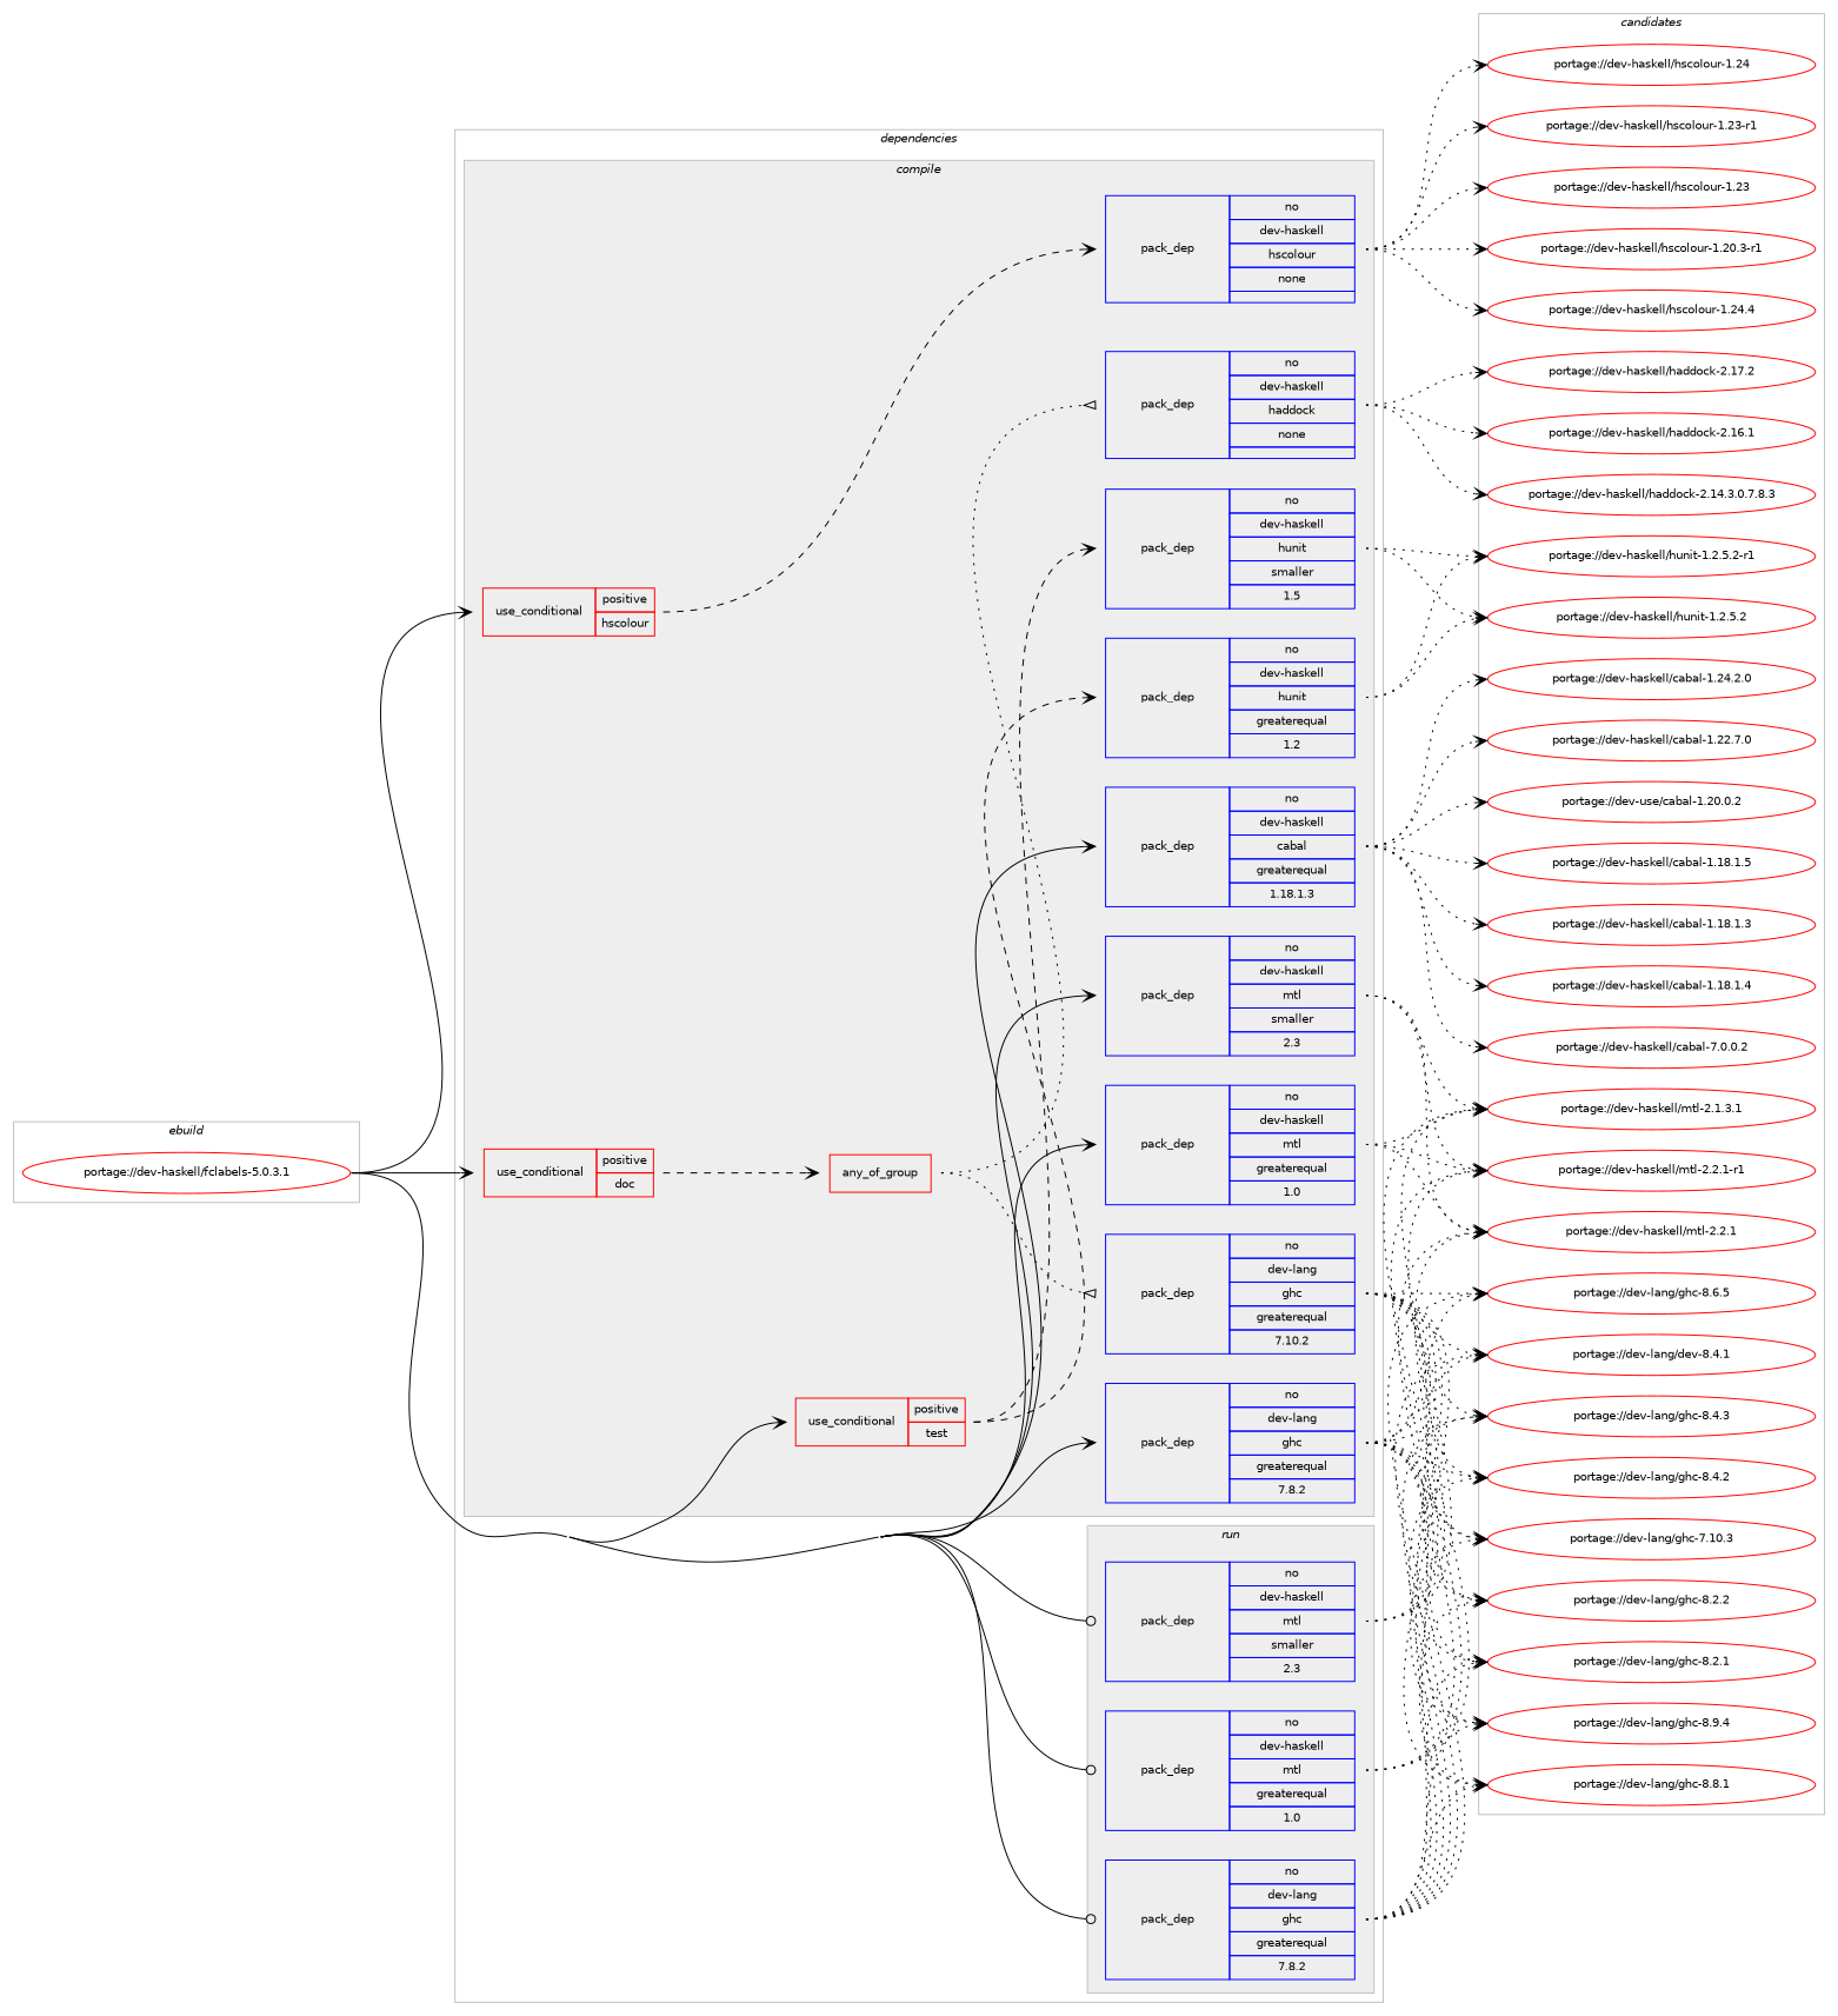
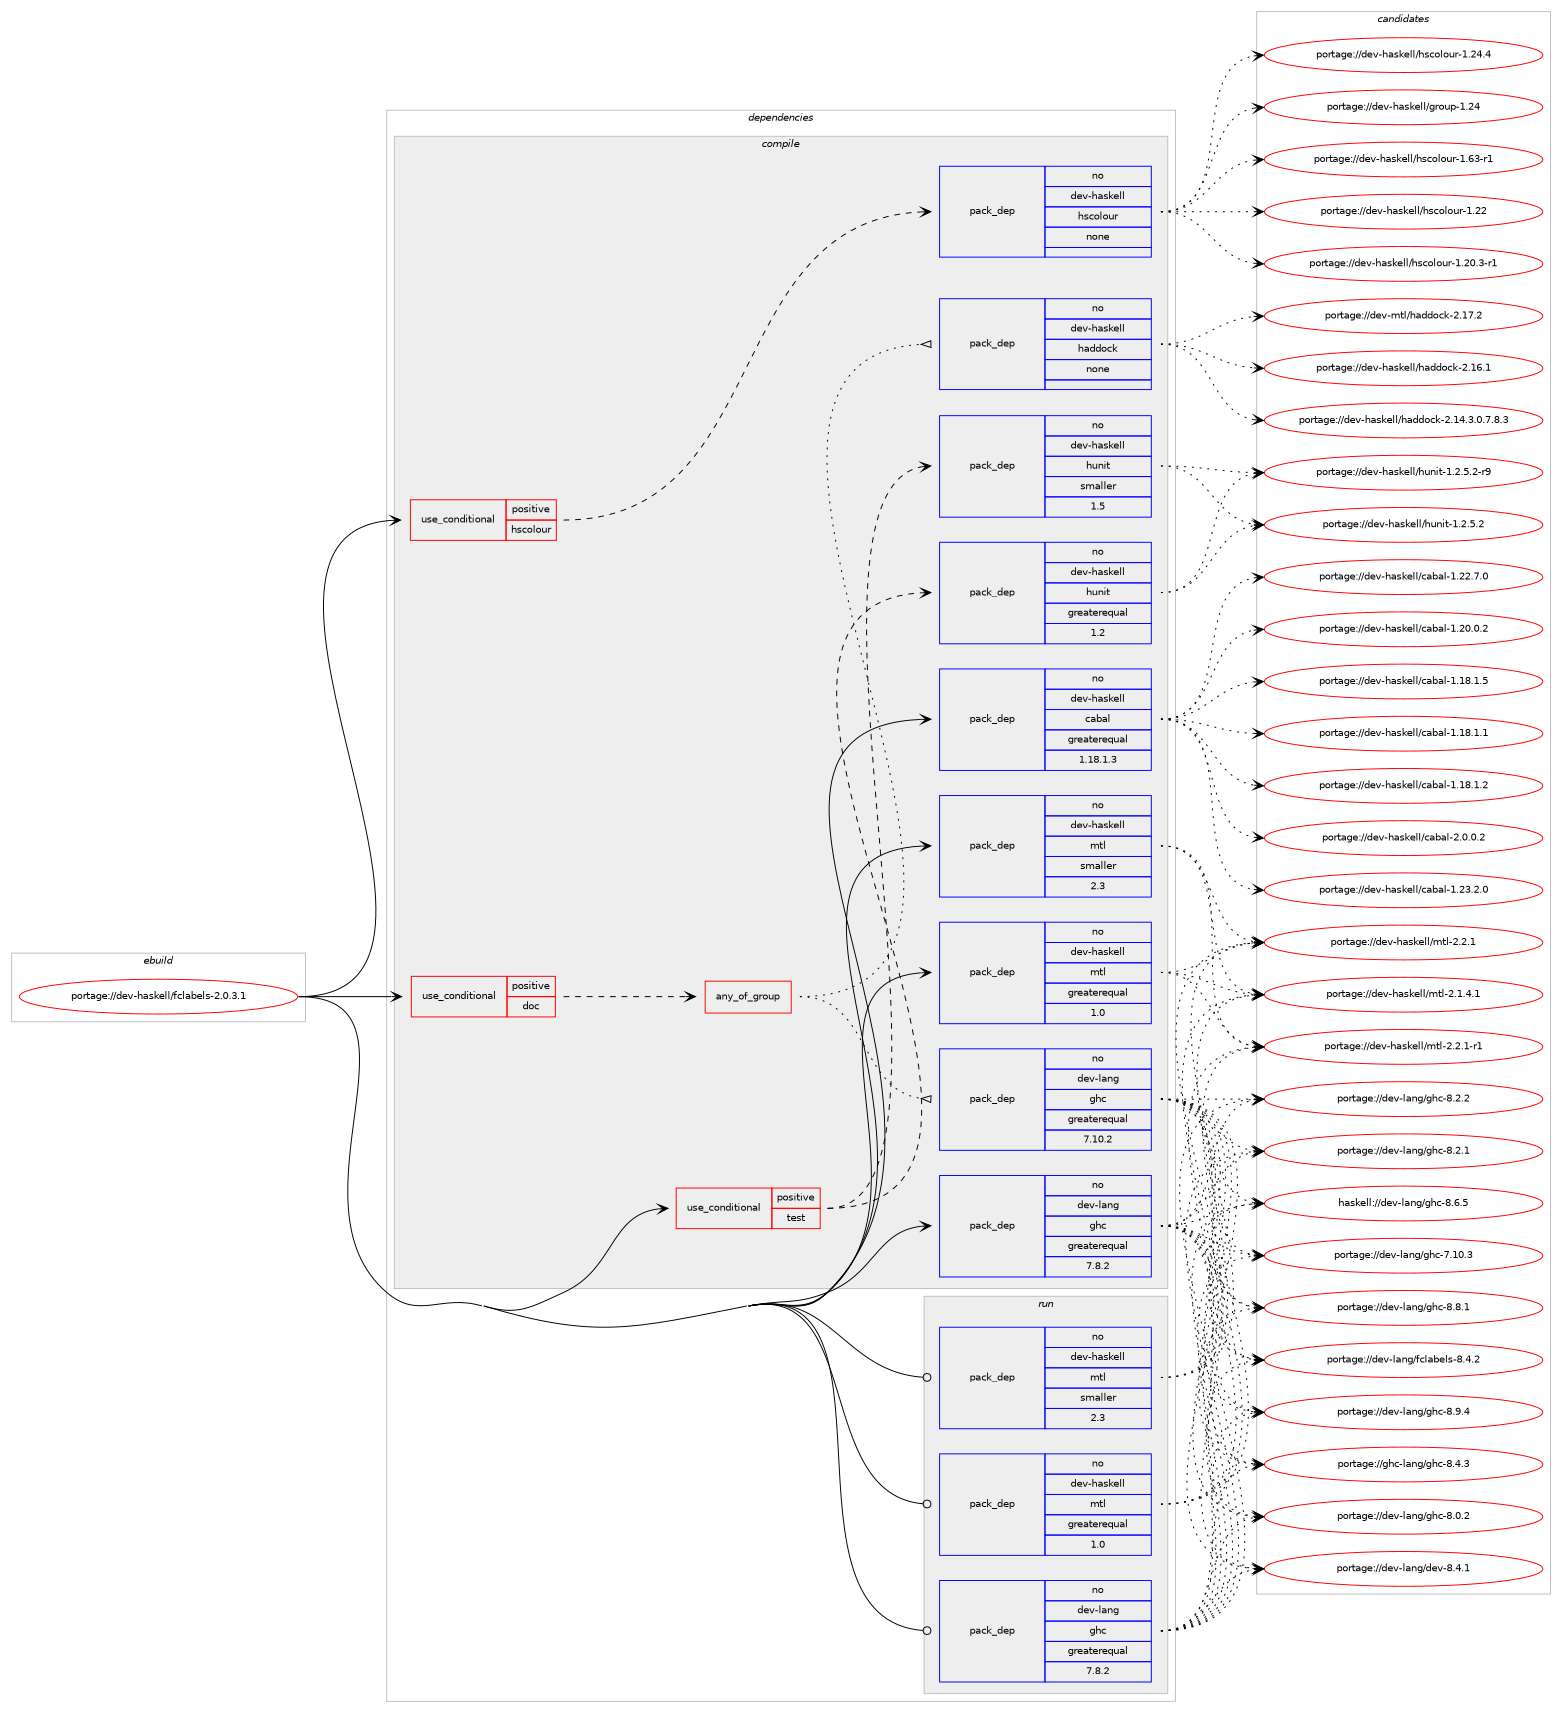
  digraph {
    compound=true
    concentrate=true
    fontname=Helvetica
    fontsize=10
    newrank=true
    rankdir=LR
    ranksep=1.5
    node [color=red fontname=Helvetica fontsize=10]
    edge [arrowhead=vee headport=w style=dotted tailport=e weight=100]
-   n1 [label="portage://dev-haskell/fclabels-5.0.3.1" width=4]
+   n1 [label="portage://dev-haskell/fclabels-2.0.3.1" width=4]
    n2 [color=blue label=<<TABLE BORDER="0" CELLBORDER="1" CELLSPACING="0" CELLPADDING="4" WIDTH="220"><TR><TD ROWSPAN="6" CELLPADDING="30">pack_dep</TD></TR><TR><TD WIDTH="110">no</TD></TR><TR><TD>dev-haskell</TD></TR><TR><TD>haddock</TD></TR><TR><TD>none</TD></TR><TR><TD></TD></TR></TABLE>> shape=none]
    n3 [color=blue label=<<TABLE BORDER="0" CELLBORDER="1" CELLSPACING="0" CELLPADDING="4" WIDTH="220"><TR><TD ROWSPAN="6" CELLPADDING="30">pack_dep</TD></TR><TR><TD WIDTH="110">no</TD></TR><TR><TD>dev-lang</TD></TR><TR><TD>ghc</TD></TR><TR><TD>greaterequal</TD></TR><TR><TD>7.10.2</TD></TR></TABLE>> shape=none]
    n4 [label=<<TABLE BORDER="0" CELLBORDER="1" CELLSPACING="0" CELLPADDING="4"><TR><TD CELLPADDING="10">any_of_group</TD></TR></TABLE>> shape=none]
    n5 [label=<<TABLE BORDER="0" CELLBORDER="1" CELLSPACING="0" CELLPADDING="4"><TR><TD ROWSPAN="3" CELLPADDING="10">use_conditional</TD></TR><TR><TD>positive</TD></TR><TR><TD>doc</TD></TR></TABLE>> shape=none]
    n6 [color=blue label=<<TABLE BORDER="0" CELLBORDER="1" CELLSPACING="0" CELLPADDING="4" WIDTH="220"><TR><TD ROWSPAN="6" CELLPADDING="30">pack_dep</TD></TR><TR><TD WIDTH="110">no</TD></TR><TR><TD>dev-haskell</TD></TR><TR><TD>hscolour</TD></TR><TR><TD>none</TD></TR><TR><TD></TD></TR></TABLE>> shape=none]
    n7 [label=<<TABLE BORDER="0" CELLBORDER="1" CELLSPACING="0" CELLPADDING="4"><TR><TD ROWSPAN="3" CELLPADDING="10">use_conditional</TD></TR><TR><TD>positive</TD></TR><TR><TD>hscolour</TD></TR></TABLE>> shape=none]
    n8 [color=blue label=<<TABLE BORDER="0" CELLBORDER="1" CELLSPACING="0" CELLPADDING="4" WIDTH="220"><TR><TD ROWSPAN="6" CELLPADDING="30">pack_dep</TD></TR><TR><TD WIDTH="110">no</TD></TR><TR><TD>dev-haskell</TD></TR><TR><TD>hunit</TD></TR><TR><TD>greaterequal</TD></TR><TR><TD>1.2</TD></TR></TABLE>> shape=none]
    n9 [color=blue label=<<TABLE BORDER="0" CELLBORDER="1" CELLSPACING="0" CELLPADDING="4" WIDTH="220"><TR><TD ROWSPAN="6" CELLPADDING="30">pack_dep</TD></TR><TR><TD WIDTH="110">no</TD></TR><TR><TD>dev-haskell</TD></TR><TR><TD>hunit</TD></TR><TR><TD>smaller</TD></TR><TR><TD>1.5</TD></TR></TABLE>> shape=none]
    n10 [label=<<TABLE BORDER="0" CELLBORDER="1" CELLSPACING="0" CELLPADDING="4"><TR><TD ROWSPAN="3" CELLPADDING="10">use_conditional</TD></TR><TR><TD>positive</TD></TR><TR><TD>test</TD></TR></TABLE>> shape=none]
    n11 [color=blue label=<<TABLE BORDER="0" CELLBORDER="1" CELLSPACING="0" CELLPADDING="4" WIDTH="220"><TR><TD ROWSPAN="6" CELLPADDING="30">pack_dep</TD></TR><TR><TD WIDTH="110">no</TD></TR><TR><TD>dev-haskell</TD></TR><TR><TD>cabal</TD></TR><TR><TD>greaterequal</TD></TR><TR><TD>1.18.1.3</TD></TR></TABLE>> shape=none]
    n12 [color=blue label=<<TABLE BORDER="0" CELLBORDER="1" CELLSPACING="0" CELLPADDING="4" WIDTH="220"><TR><TD ROWSPAN="6" CELLPADDING="30">pack_dep</TD></TR><TR><TD WIDTH="110">no</TD></TR><TR><TD>dev-haskell</TD></TR><TR><TD>mtl</TD></TR><TR><TD>smaller</TD></TR><TR><TD>2.3</TD></TR></TABLE>> shape=none]
    n13 [color=blue label=<<TABLE BORDER="0" CELLBORDER="1" CELLSPACING="0" CELLPADDING="4" WIDTH="220"><TR><TD ROWSPAN="6" CELLPADDING="30">pack_dep</TD></TR><TR><TD WIDTH="110">no</TD></TR><TR><TD>dev-haskell</TD></TR><TR><TD>mtl</TD></TR><TR><TD>greaterequal</TD></TR><TR><TD>1.0</TD></TR></TABLE>> shape=none]
    n14 [color=blue label=<<TABLE BORDER="0" CELLBORDER="1" CELLSPACING="0" CELLPADDING="4" WIDTH="220"><TR><TD ROWSPAN="6" CELLPADDING="30">pack_dep</TD></TR><TR><TD WIDTH="110">no</TD></TR><TR><TD>dev-lang</TD></TR><TR><TD>ghc</TD></TR><TR><TD>greaterequal</TD></TR><TR><TD>7.8.2</TD></TR></TABLE>> shape=none]
    n15 [color=blue label=<<TABLE BORDER="0" CELLBORDER="1" CELLSPACING="0" CELLPADDING="4" WIDTH="220"><TR><TD ROWSPAN="6" CELLPADDING="30">pack_dep</TD></TR><TR><TD WIDTH="110">no</TD></TR><TR><TD>dev-haskell</TD></TR><TR><TD>mtl</TD></TR><TR><TD>greaterequal</TD></TR><TR><TD>1.0</TD></TR></TABLE>> shape=none]
    n16 [color=blue label=<<TABLE BORDER="0" CELLBORDER="1" CELLSPACING="0" CELLPADDING="4" WIDTH="220"><TR><TD ROWSPAN="6" CELLPADDING="30">pack_dep</TD></TR><TR><TD WIDTH="110">no</TD></TR><TR><TD>dev-haskell</TD></TR><TR><TD>mtl</TD></TR><TR><TD>smaller</TD></TR><TR><TD>2.3</TD></TR></TABLE>> shape=none]
    n17 [color=blue label=<<TABLE BORDER="0" CELLBORDER="1" CELLSPACING="0" CELLPADDING="4" WIDTH="220"><TR><TD ROWSPAN="6" CELLPADDING="30">pack_dep</TD></TR><TR><TD WIDTH="110">no</TD></TR><TR><TD>dev-lang</TD></TR><TR><TD>ghc</TD></TR><TR><TD>greaterequal</TD></TR><TR><TD>7.8.2</TD></TR></TABLE>> shape=none]
    n18 [label="portage://dev-lang/ghc-8.8.1" width=4]
-   n19 [label="portage://dev-lang/ghc-8.6.5" width=4]
+   n19 [label="haskell://dev-lang/ghc-8.6.5" width=4]
    n20 [label="portage://dev-lang/ghc-8.9.4" width=4]
-   n21 [label="portage://dev-lang/ghc-8.4.3" width=4]
-   n22 [label="portage://dev-lang/ghc-8.4.2" width=4]
+   n21 [label="portage://ghc-lang/ghc-8.4.3" width=4]
+   n22 [label="portage://dev-lang/fclabels-8.4.2" width=4]
    n23 [label="portage://dev-lang/dev-8.4.1" width=4]
    n24 [label="portage://dev-lang/ghc-8.2.2" width=4]
    n25 [label="portage://dev-lang/ghc-8.2.1" width=4]
+   n26 [label="portage://dev-lang/ghc-8.0.2" width=4]
    n27 [label="portage://dev-lang/ghc-7.10.3" width=4]
-   n28 [label="portage://dev-haskell/haddock-2.17.2" width=4]
+   n28 [label="portage://dev-mtl/haddock-2.17.2" width=4]
    n29 [label="portage://dev-haskell/haddock-2.16.1" width=4]
    n30 [label="portage://dev-haskell/haddock-2.14.3.0.7.8.3" width=4]
    n31 [label="portage://dev-haskell/hscolour-1.24.4" width=4]
-   n32 [label="portage://dev-haskell/hscolour-1.24" width=4]
-   n33 [label="portage://dev-haskell/hscolour-1.23-r1" width=4]
-   n34 [label="portage://dev-haskell/hscolour-1.23" width=4]
+   n32 [label="portage://dev-haskell/group-1.24" width=4]
+   n33 [label="portage://dev-haskell/hscolour-1.63-r1" width=4]
+   n34 [label="portage://dev-haskell/hscolour-1.22" width=4]
    n35 [label="portage://dev-haskell/hscolour-1.20.3-r1" width=4]
-   n36 [label="portage://dev-haskell/hunit-1.2.5.2-r1" width=4]
+   n36 [label="portage://dev-haskell/hunit-1.2.5.2-r9" width=4]
    n37 [label="portage://dev-haskell/hunit-1.2.5.2" width=4]
-   n38 [label="portage://dev-haskell/cabal-7.0.0.2" width=4]
-   n39 [label="portage://dev-haskell/cabal-1.24.2.0" width=4]
+   n38 [label="portage://dev-haskell/cabal-2.0.0.2" width=4]
+   n39 [label="portage://dev-haskell/cabal-1.23.2.0" width=4]
    n40 [label="portage://dev-haskell/cabal-1.22.7.0" width=4]
-   n41 [label="portage://dev-use/cabal-1.20.0.2" width=4]
+   n41 [label="portage://dev-haskell/cabal-1.20.0.2" width=4]
    n42 [label="portage://dev-haskell/cabal-1.18.1.5" width=4]
-   n43 [label="portage://dev-haskell/cabal-1.18.1.3" width=4]
-   n44 [label="portage://dev-haskell/cabal-1.18.1.4" width=4]
+   n43 [label="portage://dev-haskell/cabal-1.18.1.1" width=4]
+   n44 [label="portage://dev-haskell/cabal-1.18.1.2" width=4]
    n45 [label="portage://dev-haskell/mtl-2.2.1-r1" width=4]
    n46 [label="portage://dev-haskell/mtl-2.2.1" width=4]
-   n47 [label="portage://dev-haskell/mtl-2.1.3.1" width=4]
+   n47 [label="portage://dev-haskell/mtl-2.1.4.1" width=4]
    subgraph cluster_1 {
      color=gray
      label=<<i>ebuild</i>>
      n1
    }
    subgraph cluster_2 {
      color=gray
      label=<<i>dependencies</i>>
      subgraph cluster_3 {
        color=gray
        fillcolor="#eeeeee"
        label=<<i>compile</i>>
        style=filled
        subgraph sub_4 {
          color=gray
          fillcolor="#eeeeee"
          label=<<i>compile</i>>
          style=filled
          n5
          subgraph sub_5 {
            color=gray
            fillcolor="#eeeeee"
            label=<<i>compile</i>>
            style=filled
            n4
            subgraph sub_6 {
              color=gray
              fillcolor="#eeeeee"
              label=<<i>compile</i>>
              style=filled
              n2
            }
            subgraph sub_7 {
              color=gray
              fillcolor="#eeeeee"
              label=<<i>compile</i>>
              style=filled
              n3
            }
          }
        }
        subgraph sub_8 {
          color=gray
          fillcolor="#eeeeee"
          label=<<i>compile</i>>
          style=filled
          n7
          subgraph sub_9 {
            color=gray
            fillcolor="#eeeeee"
            label=<<i>compile</i>>
            style=filled
            n6
          }
        }
        subgraph sub_10 {
          color=gray
          fillcolor="#eeeeee"
          label=<<i>compile</i>>
          style=filled
          n10
          subgraph sub_11 {
            color=gray
            fillcolor="#eeeeee"
            label=<<i>compile</i>>
            style=filled
            n8
          }
          subgraph sub_12 {
            color=gray
            fillcolor="#eeeeee"
            label=<<i>compile</i>>
            style=filled
            n9
          }
        }
        subgraph sub_13 {
          color=gray
          fillcolor="#eeeeee"
          label=<<i>compile</i>>
          style=filled
          n11
        }
        subgraph sub_14 {
          color=gray
          fillcolor="#eeeeee"
          label=<<i>compile</i>>
          style=filled
          n12
        }
        subgraph sub_15 {
          color=gray
          fillcolor="#eeeeee"
          label=<<i>compile</i>>
          style=filled
          n13
        }
        subgraph sub_16 {
          color=gray
          fillcolor="#eeeeee"
          label=<<i>compile</i>>
          style=filled
          n14
        }
      }
      subgraph cluster_17 {
        color=gray
        fillcolor="#eeeeee"
        label=<<i>compile and run</i>>
        style=filled
      }
      subgraph cluster_18 {
        color=gray
        fillcolor="#eeeeee"
        label=<<i>run</i>>
        style=filled
        subgraph sub_19 {
          color=gray
          fillcolor="#eeeeee"
          label=<<i>run</i>>
          style=filled
          n15
        }
        subgraph sub_20 {
          color=gray
          fillcolor="#eeeeee"
          label=<<i>run</i>>
          style=filled
          n16
        }
        subgraph sub_21 {
          color=gray
          fillcolor="#eeeeee"
          label=<<i>run</i>>
          style=filled
          n17
        }
      }
    }
    subgraph cluster_22 {
      color=gray
      label=<<i>candidates</i>>
      rank=same
      subgraph sub_23 {
        color=black
        label=<<i>candidates</i>>
        nodesep=1
        rank=same
        n18
        n19
        n20
        n21
        n22
        n23
        n24
        n25
+       n26
        n27
      }
      subgraph sub_24 {
        color=black
        label=<<i>candidates</i>>
        nodesep=1
        rank=same
        n28
        n29
        n30
      }
      subgraph sub_25 {
        color=black
        label=<<i>candidates</i>>
        nodesep=1
        rank=same
        n31
        n32
        n33
        n34
        n35
      }
      subgraph sub_26 {
        color=black
        label=<<i>candidates</i>>
        nodesep=1
        rank=same
        n36
        n37
      }
      subgraph sub_27 {
        color=black
        label=<<i>candidates</i>>
        nodesep=1
        rank=same
        n36
        n37
      }
      subgraph sub_28 {
        color=black
        label=<<i>candidates</i>>
        nodesep=1
        rank=same
        n38
        n39
        n40
        n41
        n42
        n43
        n44
      }
      subgraph sub_29 {
        color=black
        label=<<i>candidates</i>>
        nodesep=1
        rank=same
        n45
        n46
        n47
      }
      subgraph sub_30 {
        color=black
        label=<<i>candidates</i>>
        nodesep=1
        rank=same
        n45
        n46
        n47
      }
      subgraph sub_31 {
        color=black
        label=<<i>candidates</i>>
        nodesep=1
        rank=same
        n18
        n19
        n20
        n21
        n22
        n23
        n24
        n25
+       n26
        n27
      }
      subgraph sub_32 {
        color=black
        label=<<i>candidates</i>>
        nodesep=1
        rank=same
        n45
        n46
        n47
      }
      subgraph sub_33 {
        color=black
        label=<<i>candidates</i>>
        nodesep=1
        rank=same
        n45
        n46
        n47
      }
      subgraph sub_34 {
        color=black
        label=<<i>candidates</i>>
        nodesep=1
        rank=same
        n18
        n19
        n20
        n21
        n22
        n23
        n24
        n25
+       n26
        n27
      }
    }
    n1 -> n5 [style=solid weight=20]
    n1 -> n7 [style=solid weight=20]
    n1 -> n10 [style=solid weight=20]
    n1 -> n11 [style=solid weight=20]
    n1 -> n12 [style=solid weight=20]
    n1 -> n13 [style=solid weight=20]
    n1 -> n14 [style=solid weight=20]
    n1 -> n15 [arrowhead=odot style=solid weight=20]
    n1 -> n16 [arrowhead=odot style=solid weight=20]
    n1 -> n17 [arrowhead=odot style=solid weight=20]
    n2 -> n28
    n2 -> n29
    n2 -> n30
    n3 -> n18
    n3 -> n19
    n3 -> n20
    n3 -> n21
    n3 -> n22
    n3 -> n23
    n3 -> n24
    n3 -> n25
+   n3 -> n26
    n3 -> n27
    n4 -> n2 [arrowhead=oinv weight=20]
    n4 -> n3 [arrowhead=oinv weight=20]
    n5 -> n4 [style=dashed weight=20]
    n6 -> n31
    n6 -> n32
    n6 -> n33
    n6 -> n34
    n6 -> n35
    n7 -> n6 [style=dashed weight=20]
    n8 -> n36
    n8 -> n37
    n9 -> n36
    n9 -> n37
    n10 -> n8 [style=dashed weight=20]
    n10 -> n9 [style=dashed weight=20]
    n11 -> n38
    n11 -> n39
    n11 -> n40
    n11 -> n41
    n11 -> n42
    n11 -> n43
    n11 -> n44
    n12 -> n45
    n12 -> n46
    n12 -> n47
    n13 -> n45
    n13 -> n46
    n13 -> n47
    n14 -> n18
    n14 -> n19
    n14 -> n20
    n14 -> n21
    n14 -> n22
    n14 -> n23
    n14 -> n24
    n14 -> n25
+   n14 -> n26
    n14 -> n27
    n15 -> n45
    n15 -> n46
    n15 -> n47
    n16 -> n45
    n16 -> n46
    n16 -> n47
    n17 -> n18
    n17 -> n19
    n17 -> n20
    n17 -> n21
    n17 -> n22
    n17 -> n23
    n17 -> n24
    n17 -> n25
+   n17 -> n26
    n17 -> n27
  }
